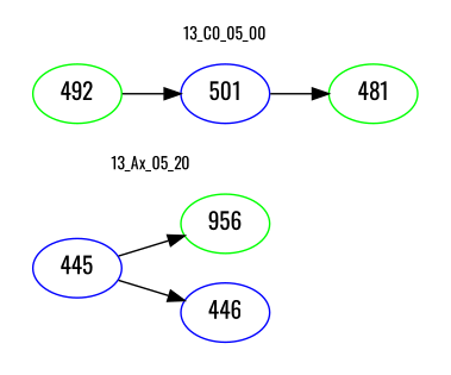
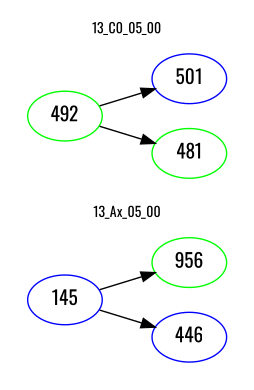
  digraph {
    fontname=Oswald
    rankdir=LR
    node [color=blue fontname=Oswald]
    edge [color=black fontname=Oswald]
-   n1 [label=445]
+   n1 [label=145]
    n2 [label=446]
    n3 [color=green label=956]
    n4 [color=green label=492]
    n5 [color=green label=481]
    n6 [label=501]
    subgraph cluster_1 {
      color=white
      fontsize=10
-     label="13_Ax_05_20"
+     label="13_Ax_05_00"
      n1
      n2
      n3
    }
    subgraph cluster_2 {
      color=white
      fontsize=10
      label="13_C0_05_00"
      n4
      n5
      n6
    }
    n1 -> n2
    n1 -> n3
-   n6 -> n5
+   n4 -> n5
    n4 -> n6
  }
